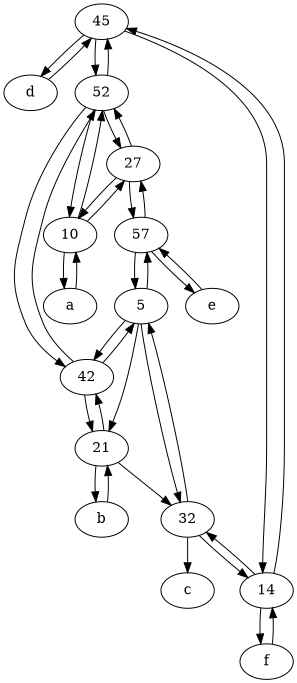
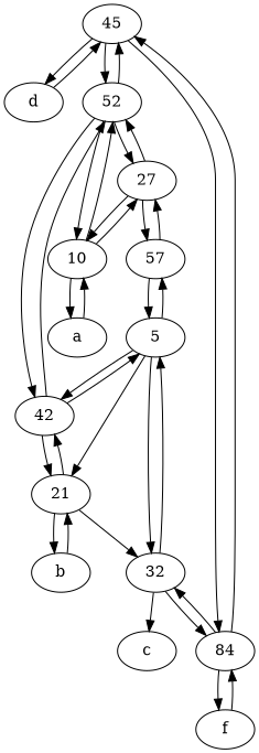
  digraph {
    n1 [label=45]
    d
    52
-   14
+   14 [label=84]
    42
    5
    21
    57
    32
    10
    27
    b
-   e
    c
    a
    f
    n1 -> d
    n1 -> 52
    n1 -> 14
    d -> n1
    52 -> n1
    52 -> 42
    52 -> 10
    52 -> 27
    14 -> n1
    14 -> 32
    14 -> f
    42 -> 52
    42 -> 5
    42 -> 21
    5 -> 42
    5 -> 21
    5 -> 57
    5 -> 32
    21 -> 42
    21 -> 32
    21 -> b
    57 -> 5
    57 -> 27
-   57 -> e
    32 -> 14
    32 -> 5
    32 -> c
    10 -> 52
    10 -> 27
    10 -> a
    27 -> 52
    27 -> 57
    27 -> 10
    b -> 21
-   e -> 57
    a -> 10
    f -> 14
  }
